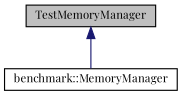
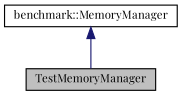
  digraph {
    fontname="Playfair Display"
    node [color=black fontname="Playfair Display" fontsize=10 shape=record style=filled]
    n1 [fillcolor=grey75 fontcolor=black height=0.2 label=TestMemoryManager width=0.4]
    n2 [fillcolor=white height=0.2 label="benchmark::MemoryManager" width=0.4]
-   n1 -> n2 [color=midnightblue dir=back fontname="Playfair Display" fontsize=10 labelfontname=Helvetica labelfontsize=10 style=solid]
+   n2 -> n1 [color=midnightblue dir=back fontname="Playfair Display" fontsize=10 labelfontname=Helvetica labelfontsize=10 style=solid]
  }
